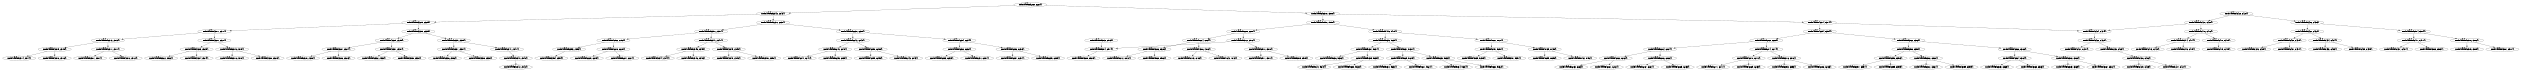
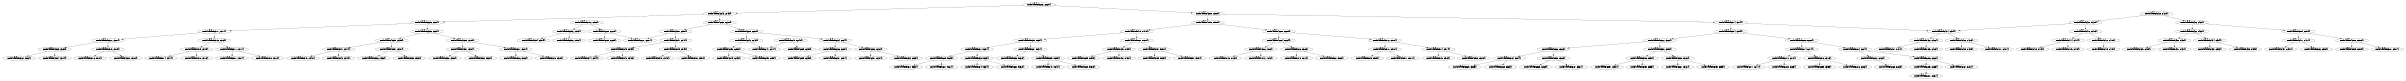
  digraph {
    n1 [label="Node{data=[6260, 6260]}"]
    n2 [label="Node{data=[2343, 2343]}"]
    n3 [label="Node{data=[6508, 6508]}"]
    n4 [label="Node{data=[2325, 2325]}"]
    n5 [label="Node{data=[6230, 6230]}"]
    n6 [label="Node{data=[6374, 6374]}"]
    n7 [label="Node{data=[8590, 8590]}"]
    n8 [label="Node{data=[2317, 2317]}"]
    n9 [label="Node{data=[2335, 2335]}"]
    n10 [label="Node{data=[2351, 2351]}"]
    n11 [label="Node{data=[6238, 6238]}"]
    n12 [label="Node{data=[2313, 2313]}"]
    n13 [label="Node{data=[2321, 2321]}"]
    n14 [label="Node{data=[2329, 2329]}"]
    n15 [label="Node{data=[2339, 2339]}"]
    n16 [label="Node{data=[2311, 2311]}"]
    n17 [label="Node{data=[2315, 2315]}"]
    n18 [label="Node{data=[2319, 2319]}"]
    n19 [label="Node{data=[2323, 2323]}"]
    n20 [label="Node{data=[2307, 2307]}"]
    n21 [label="Node{data=[2312, 2312]}"]
    n22 [label="Node{data=[2314, 2314]}"]
    n23 [label="Node{data=[2316, 2316]}"]
    n24 [label="Node{data=[2318, 2318]}"]
    n25 [label="Node{data=[2320, 2320]}"]
    n26 [label="Node{data=[2322, 2322]}"]
    n27 [label="Node{data=[2324, 2324]}"]
    n28 [label="Node{data=[2327, 2327]}"]
    n29 [label="Node{data=[2331, 2331]}"]
    n30 [label="Node{data=[2337, 2337]}"]
    n31 [label="Node{data=[2341, 2341]}"]
    n32 [label="Node{data=[2326, 2326]}"]
    n33 [label="Node{data=[2328, 2328]}"]
    n34 [label="Node{data=[2330, 2330]}"]
    n35 [label="Node{data=[2332, 2332]}"]
    n36 [label="Node{data=[2336, 2336]}"]
    n37 [label="Node{data=[2338, 2338]}"]
    n38 [label="Node{data=[2340, 2340]}"]
    n39 [label="Node{data=[2342, 2342]}"]
    n40 [label="Node{data=[2347, 2347]}"]
    n41 [label="Node{data=[6192, 6192]}"]
    n42 [label="Node{data=[6234, 6234]}"]
    n43 [label="Node{data=[6242, 6242]}"]
    n44 [label="Node{data=[2345, 2345]}"]
    n45 [label="Node{data=[2349, 2349]}"]
    n46 [label="Node{data=[2353, 2353]}"]
    n47 [label="Node{data=[6228, 6228]}"]
    n48 [label="Node{data=[2344, 2344]}"]
    n49 [label="Node{data=[2346, 2346]}"]
    n50 [label="Node{data=[2348, 2348]}"]
    n51 [label="Node{data=[2350, 2350]}"]
+   n52 [label="Node{data=[2352, 2352]}"]
    n53 [label="Node{data=[2354, 2354]}"]
    n54 [label="Node{data=[6227, 6227]}"]
    n55 [label="Node{data=[6229, 6229]}"]
    n56 [label="Node{data=[6232, 6232]}"]
    n57 [label="Node{data=[6236, 6236]}"]
    n58 [label="Node{data=[6240, 6240]}"]
    n59 [label="Node{data=[6258, 6258]}"]
    n60 [label="Node{data=[6231, 6231]}"]
    n61 [label="Node{data=[6233, 6233]}"]
    n62 [label="Node{data=[6235, 6235]}"]
    n63 [label="Node{data=[6237, 6237]}"]
    n64 [label="Node{data=[6239, 6239]}"]
    n65 [label="Node{data=[6241, 6241]}"]
    n66 [label="Node{data=[6243, 6243]}"]
    n67 [label="Node{data=[6259, 6259]}"]
    n68 [label="Node{data=[6354, 6354]}"]
    n69 [label="Node{data=[6424, 6424]}"]
    n70 [label="Node{data=[6688, 6688]}"]
    n71 [label="Node{data=[9415, 9415]}"]
    n72 [label="Node{data=[6268, 6268]}"]
    n73 [label="Node{data=[6362, 6362]}"]
    n74 [label="Node{data=[6428, 6428]}"]
    n75 [label="Node{data=[6420, 6420]}"]
    n76 [label="Node{data=[6436, 6436]}"]
    n77 [label="Node{data=[6264, 6264]}"]
    n78 [label="Node{data=[6274, 6274]}"]
    n79 [label="Node{data=[6358, 6358]}"]
    n80 [label="Node{data=[6366, 6366]}"]
    n81 [label="Node{data=[6262, 6262]}"]
    n82 [label="Node{data=[6266, 6266]}"]
    n83 [label="Node{data=[6270, 6270]}"]
    n84 [label="Node{data=[6316, 6316]}"]
    n85 [label="Node{data=[6261, 6261]}"]
    n86 [label="Node{data=[6263, 6263]}"]
    n87 [label="Node{data=[6265, 6265]}"]
    n88 [label="Node{data=[6267, 6267]}"]
    n89 [label="Node{data=[6269, 6269]}"]
    n90 [label="Node{data=[6271, 6271]}"]
    n91 [label="Node{data=[6286, 6286]}"]
    n92 [label="Node{data=[6353, 6353]}"]
    n93 [label="Node{data=[6356, 6356]}"]
    n94 [label="Node{data=[6360, 6360]}"]
    n95 [label="Node{data=[6364, 6364]}"]
    n96 [label="Node{data=[6368, 6368]}"]
    n97 [label="Node{data=[6355, 6355]}"]
    n98 [label="Node{data=[6357, 6357]}"]
    n99 [label="Node{data=[6359, 6359]}"]
    n100 [label="Node{data=[6361, 6361]}"]
    n101 [label="Node{data=[6363, 6363]}"]
    n102 [label="Node{data=[6365, 6365]}"]
    n103 [label="Node{data=[6367, 6367]}"]
    n104 [label="Node{data=[6369, 6369]}"]
    n105 [label="Node{data=[6416, 6416]}"]
    n106 [label="Node{data=[6432, 6432]}"]
    n107 [label="Node{data=[6504, 6504]}"]
    n108 [label="Node{data=[6414, 6414]}"]
    n109 [label="Node{data=[6418, 6418]}"]
    n110 [label="Node{data=[6422, 6422]}"]
    n111 [label="Node{data=[6426, 6426]}"]
    n112 [label="Node{data=[6413, 6413]}"]
    n113 [label="Node{data=[6415, 6415]}"]
    n114 [label="Node{data=[6419, 6419]}"]
    n115 [label="Node{data=[6421, 6421]}"]
    n116 [label="Node{data=[6423, 6423]}"]
    n117 [label="Node{data=[6425, 6425]}"]
    n118 [label="Node{data=[6427, 6427]}"]
    n119 [label="Node{data=[6430, 6430]}"]
    n120 [label="Node{data=[6434, 6434]}"]
    n121 [label="Node{data=[6477, 6477]}"]
    n122 [label="Node{data=[6506, 6506]}"]
    n123 [label="Node{data=[6429, 6429]}"]
    n124 [label="Node{data=[6431, 6431]}"]
    n125 [label="Node{data=[6433, 6433]}"]
    n126 [label="Node{data=[6435, 6435]}"]
    n127 [label="Node{data=[6437, 6437]}"]
    n128 [label="Node{data=[6503, 6503]}"]
    n129 [label="Node{data=[6505, 6505]}"]
    n130 [label="Node{data=[6507, 6507]}"]
    n131 [label="Node{data=[6512, 6512]}"]
    n132 [label="Node{data=[8264, 8264]}"]
    n133 [label="Node{data=[8821, 8821]}"]
    n134 [label="Node{data=[9635, 9635]}"]
    n135 [label="Node{data=[6510, 6510]}"]
    n136 [label="Node{data=[6514, 6514]}"]
    n137 [label="Node{data=[7306, 7306]}"]
    n138 [label="Node{data=[8326, 8326]}"]
    n139 [label="Node{data=[6509, 6509]}"]
    n140 [label="Node{data=[6511, 6511]}"]
    n141 [label="Node{data=[6513, 6513]}"]
    n142 [label="Node{data=[6528, 6528]}"]
    n143 [label="Node{data=[6703, 6703]}"]
    n144 [label="Node{data=[7642, 7642]}"]
    n145 [label="Node{data=[8272, 8272]}"]
    n146 [label="Node{data=[8568, 8568]}"]
    n147 [label="Node{data=[8735, 8735]}"]
    n148 [label="Node{data=[9251, 9251]}"]
    n149 [label="Node{data=[9631, 9631]}"]
    n150 [label="Node{data=[9637, 9637]}"]
    n151 [label="Node{data=[8695, 8695]}"]
    n152 [label="Node{data=[8752, 8752]}"]
    n153 [label="Node{data=[9239, 9239]}"]
    n154 [label="Node{data=[9351, 9351]}"]
    n155 [label="Node{data=[9629, 9629]}"]
    n156 [label="Node{data=[9633, 9633]}"]
    n157 [label="Node{data=[9636, 9636]}"]
    n158 [label="Node{data=[9639, 9639]}"]
    n159 [label="Node{data=[9621, 9621]}"]
    n160 [label="Node{data=[9630, 9630]}"]
    n161 [label="Node{data=[9632, 9632]}"]
    n162 [label="Node{data=[9634, 9634]}"]
    n163 [label="Node{data=[9638, 9638]}"]
    n164 [label="Node{data=[9640, 9640]}"]
    n1 -> n2
    n1 -> n3
    n2 -> n4
    n2 -> n5
    n3 -> n6
    n3 -> n7
    n4 -> n8
    n4 -> n9
    n5 -> n10
    n5 -> n11
    n6 -> n68
    n6 -> n69
    n7 -> n70
    n7 -> n71
    n8 -> n12
    n8 -> n13
    n9 -> n14
    n9 -> n15
    n10 -> n40
-   n10 -> n41
+   n10 -> n54
    n11 -> n42
    n11 -> n43
    n12 -> n16
    n12 -> n17
    n13 -> n18
    n13 -> n19
    n14 -> n28
    n14 -> n29
    n15 -> n30
    n15 -> n31
    n16 -> n20
    n16 -> n21
    n17 -> n22
    n17 -> n23
    n18 -> n24
    n18 -> n25
    n19 -> n26
    n19 -> n27
    n28 -> n32
    n28 -> n33
    n29 -> n34
    n29 -> n35
    n30 -> n36
    n30 -> n37
    n31 -> n38
-   n38 -> n39
+   n31 -> n39
    n40 -> n44
    n40 -> n45
    n41 -> n46
    n41 -> n47
    n42 -> n56
    n42 -> n57
-   n43 -> n58
+   n43 -> n65
    n43 -> n59
    n44 -> n48
    n44 -> n49
    n45 -> n50
    n45 -> n51
+   n46 -> n52
    n46 -> n53
    n47 -> n54
    n47 -> n55
    n56 -> n60
    n56 -> n61
    n57 -> n62
    n57 -> n63
    n58 -> n64
    n58 -> n65
    n59 -> n66
    n59 -> n67
    n68 -> n72
    n68 -> n73
    n69 -> n110
-   n116 -> n111
+   n69 -> n111
    n70 -> n131
    n70 -> n132
    n71 -> n133
    n71 -> n134
    n72 -> n77
    n72 -> n78
    n73 -> n79
    n73 -> n80
    n74 -> n75
    n74 -> n76
    n75 -> n69
    n75 -> n105
    n76 -> n106
    n76 -> n107
    n77 -> n81
    n77 -> n82
    n78 -> n83
    n78 -> n84
    n79 -> n93
    n79 -> n94
    n80 -> n95
    n80 -> n96
-   n81 -> n85
+   n87 -> n85
    n81 -> n86
    n82 -> n87
    n82 -> n88
    n83 -> n89
    n83 -> n90
    n84 -> n91
    n84 -> n92
    n93 -> n97
    n93 -> n98
    n94 -> n99
    n94 -> n100
    n95 -> n101
    n95 -> n102
    n96 -> n103
    n96 -> n104
    n105 -> n108
    n105 -> n109
    n106 -> n119
    n106 -> n120
    n107 -> n121
    n107 -> n122
    n108 -> n112
    n108 -> n113
    n109 -> n114
    n110 -> n115
    n110 -> n116
    n111 -> n117
    n111 -> n118
    n119 -> n123
    n119 -> n124
    n120 -> n125
    n120 -> n126
    n121 -> n127
    n121 -> n128
    n122 -> n129
    n122 -> n130
    n131 -> n135
    n131 -> n136
    n132 -> n137
    n132 -> n138
    n133 -> n147
    n133 -> n148
    n134 -> n149
    n134 -> n150
    n135 -> n139
    n135 -> n140
-   n141 -> n136
+   n136 -> n141
    n136 -> n142
    n137 -> n143
    n137 -> n144
    n138 -> n145
    n138 -> n146
    n147 -> n151
    n147 -> n152
    n148 -> n153
    n148 -> n154
    n149 -> n155
    n149 -> n156
    n150 -> n157
    n150 -> n158
    n155 -> n159
    n155 -> n160
    n156 -> n161
    n156 -> n162
    n158 -> n163
    n158 -> n164
  }
